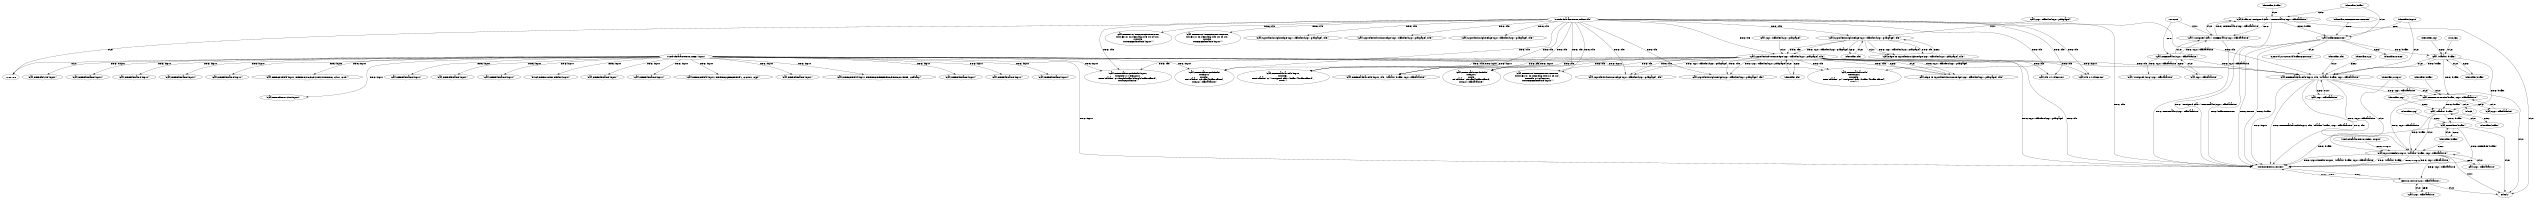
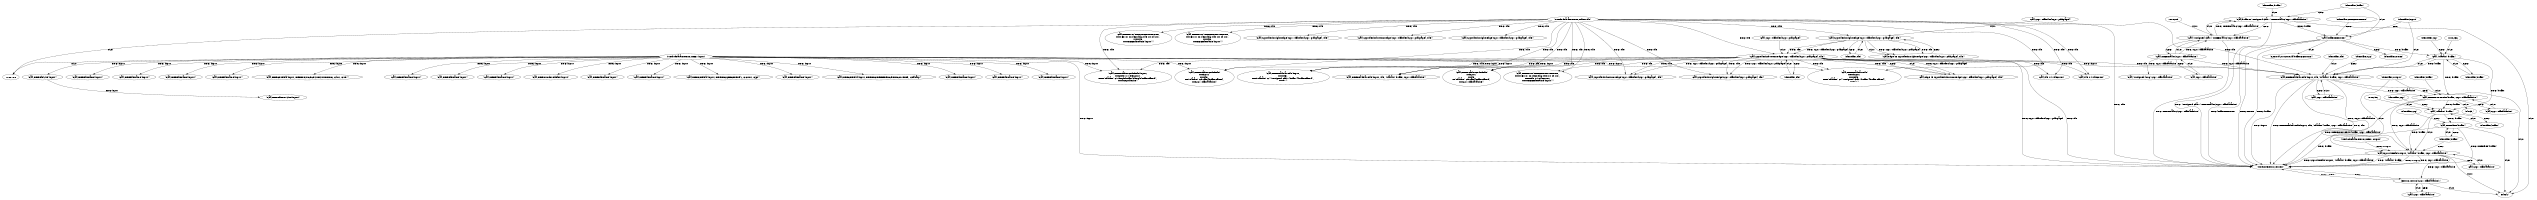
  digraph {
    n1 [label="(Call,TIFFReadRawTile(input, tile, (tdata_t) buffer, t2p->tiff_datasize))"]
    n2 [label="(Call,TIFFReverseBits(buffer, t2p->tiff_datasize))"]
    n3 [label="(Call,t2pWriteFile(output, (tdata_t) buffer, t2p->tiff_datasize))"]
    n4 [label="(Call,t2p->tiff_datasize)"]
    n5 [label="(Block,)"]
    n6 [label="(MethodReturn,tsize_t)"]
    n7 [label="(Call,(tdata_t) buffer)"]
    n8 [label="(Block,)"]
    n9 [label="(Call,t2p->tiff_datasize)"]
    n10 [label="(Return,return(t2p->tiff_datasize);)"]
    n11 [label="(Call,t2p->tiff_datasize)"]
    n12 [label="(MethodParameterIn,TIFF* input)"]
    n13 [label="(Call,TIFFReadEncodedTile(input, \n\t\t\t\t\t\ttile + i*tilecount, \n\t\t\t\t\t\t(tdata_t) &(samplebuffer[samplebufferoffset]), \n\t\t\t\t\t\tseptilesize))"]
    n14 [label="(Call,TIFFTileSize(input))"]
    n15 [label="(Call,TIFFFileName(input))"]
    n16 [label="(Call,TIFFFileName(input))"]
    n17 [label="(Call,TIFFReadEncodedTile(\n\t\t\t\tinput, \n\t\t\t\ttile, \n\t\t\t\t(tdata_t) &buffer[bufferoffset], \n\t\t\t\tt2p->tiff_datasize))"]
    n18 [label="(Call,TIFFReadRawTile(input, \n\t\t\t\t\ttile, \n\t\t\t\t\t(tdata_t) &(((unsigned char*)buffer)[bufferoffset]), \n\t\t\t\t\t-1))"]
    n19 [label="(Call,TIFFFileName(input))"]
    n20 [label="(Call,TIFFFileName(input))"]
    n21 [label="(Call,TIFFGetField(input, TIFFTAG_YCBCRSUBSAMPLING, &hor, &ver))"]
    n22 [label="(Call,TIFFTileRowSize(input))"]
    n23 [label="(Call,TIFFFileName(input))"]
    n24 [label="(Call,TIFFFileName(input))"]
    n25 [label="(Call,TIFFReadRawTile(input, tile, (tdata_t) buffer, t2p->tiff_datasize))"]
    n26 [label="(Call,TIFFReadEncodedTile(\n\t\t\tinput, \n\t\t\ttile, \n\t\t\t(tdata_t) &buffer[bufferoffset], \n\t\t\tt2p->tiff_datasize))"]
    n27 [label="(Call,TIFFFileName(input))"]
-   n28 [label="(Block,TIFFNumberOfTiles(input))"]
+   n28 [label="(Call,TIFFNumberOfTiles(input))"]
    n29 [label="(Call,TIFFFileName(input))"]
    n30 [label="(Call,TIFFFileName(input))"]
    n31 [label="(Call,TIFFGetField(input, TIFFTAG_JPEGTABLES, &count, &jpt))"]
    n32 [label="(Call,TIFFFileName(input))"]
    n33 [label="(Call,TIFFReadRawTile(\n\t\t\t\t\t\tinput, \n\t\t\t\t\t\ttile, \n\t\t\t\t\t\t(tdata_t) &(((unsigned char*)buffer)[bufferoffset]), \n\t\t\t\t\t\t-1))"]
    n34 [label="(Call,TIFFGetField(input, TIFFTAG_REFERENCEBLACKWHITE, &xfloatp))"]
    n35 [label="(Call,TIFFFileName(input))"]
    n36 [label="(Call,TIFFFileName(input))"]
    n37 [label="(Call,TIFFFileName(input))"]
    1000108
    n39 [label="(Call,t2p_tile_is_bottom_edge(t2p->tiff_tiles[t2p->pdf_page], tile))"]
    n40 [label="(Call,edge |= t2p_tile_is_bottom_edge(t2p->tiff_tiles[t2p->pdf_page], tile))"]
    n41 [label="(Call,tile + i*tilecount)"]
    n42 [label="(Call,tile + i*tilecount)"]
    n43 [label="(Call,t2p_tile_is_right_edge(t2p->tiff_tiles[t2p->pdf_page], tile))"]
    n44 [label="(Call,t2p_tile_is_bottom_edge(t2p->tiff_tiles[t2p->pdf_page], tile))"]
    n45 [label="(Call,TIFFError(TIFF2PDF_MODULE, \n\t\t\t\t\t\t\"Error on decoding tile %u of %s\", \n\t\t\t\t\t\ttile + i*tilecount, \n\t\t\t\t\t\tTIFFFileName(input)))"]
    n46 [label="(Identifier,tile)"]
    n47 [label="(Call,t2p_tile_is_right_edge(t2p->tiff_tiles[t2p->pdf_page], tile))"]
    n48 [label="(Call,edge |= t2p_tile_is_right_edge(t2p->tiff_tiles[t2p->pdf_page], tile))"]
    n49 [label="(Identifier,tile)"]
    n50 [label="(MethodParameterIn,ttile_t tile)"]
    n51 [label="(Call,TIFFError(TIFF2PDF_MODULE, \n\t\t\t\t\t\"Error on decoding tile %u of %s\", \n\t\t\t\t\ttile, \n\t\t\t\t\tTIFFFileName(input)))"]
    n52 [label="(Call,TIFFError(TIFF2PDF_MODULE, \n\t\t\t\t\"Error on decoding tile %u of %s\", \n\t\t\t\ttile, \n\t\t\t\tTIFFFileName(input)))"]
    n53 [label="(Call,t2p_tile_is_right_edge(t2p->tiff_tiles[t2p->pdf_page], tile))"]
    n54 [label="(Call,t2p_tile_is_bottom_edge(t2p->tiff_tiles[t2p->pdf_page], tile))"]
    n55 [label="(Call,t2p_tile_is_right_edge(t2p->tiff_tiles[t2p->pdf_page], tile))"]
    n56 [label="(Call,(tdata_t) buffer)"]
    n57 [label="(Identifier,buffer)"]
    n58 [label="(Call,_TIFFfree(buffer))"]
    n59 [label="(Identifier,buffer)"]
    n60 [label="(Call,buffer==NULL)"]
    n61 [label="(ControlStructure,if(buffer==NULL))"]
    n62 [label="(Identifier,NULL)"]
    n63 [label="(Call,buffer= (unsigned char*) _TIFFmalloc(t2p->tiff_datasize))"]
    n64 [label="(Call,(unsigned char*) _TIFFmalloc(t2p->tiff_datasize))"]
    n65 [label="(Call,_TIFFmalloc(t2p->tiff_datasize))"]
    n66 [label="(Call,t2p->tiff_datasize)"]
    n67 [label="(Call,(unsigned long) t2p->tiff_datasize)"]
    n68 [label="(Identifier,buffer)"]
    n69 [label="(Call,t2p->tiff_datasize)"]
    n70 [label="(Call,t2p->tiff_tiles[t2p->pdf_page])"]
    n71 [label="(Identifier,input)"]
    n72 [label="(Identifier,output)"]
    n73 [label="(Identifier,buffer)"]
    n74 [label="(Identifier,buffer)"]
    n75 [label="(Identifier,tile)"]
    n76 [label="(MethodParameterIn,TIFF* output)"]
    n77 [label="(Identifier,t2p)"]
    n78 [label="(Identifier,t2p)"]
    n79 [label="(Call,t2p->tiff_tiles[t2p->pdf_page])"]
    n80 [label="(Identifier,t2p)"]
    n81 [label="(Identifier,buffer)"]
-   n82 [label="(Identifier,TIFF2PDF_MODULE)"]
+   n82 [label="(Identifier,TIFF2PDF_PDF)"]
    n83 [label="(Identifier,t2p)"]
    1000236
    1000205
+   1000256
    n1 -> n2 [label="DDG: t2p->tiff_datasize"]
    n1 -> n3 [label="DDG: t2p->tiff_datasize"]
    n1 -> n4 [label="CFG: "]
    n1 -> n5 [label="AST: "]
    n1 -> n6 [label="DDG: input"]
    n1 -> n6 [label="DDG: TIFFReadRawTile(input, tile, (tdata_t) buffer, t2p->tiff_datasize)"]
    n1 -> n6 [label="DDG: tile"]
    n2 -> n3 [label="DDG: t2p->tiff_datasize"]
+   n2 -> n6 [label="DDG: TIFFReverseBits(buffer, t2p->tiff_datasize)"]
    n2 -> n7 [label="DDG: buffer"]
    n2 -> n8 [label="AST: "]
    n2 -> n9 [label="CFG: "]
    n3 -> n5 [label="AST: "]
    n3 -> n6 [label="DDG: t2pWriteFile(output, (tdata_t) buffer, t2p->tiff_datasize)"]
    n3 -> n6 [label="DDG: (tdata_t) buffer"]
    n3 -> n6 [label="DDG: output"]
    n3 -> n6 [label="DDG: t2p->tiff_datasize"]
    n3 -> n10 [label="DDG: t2p->tiff_datasize"]
    n3 -> n11 [label="CFG: "]
    n4 -> n1 [label="AST: "]
    n6 -> n10 [label="CFG: "]
    n7 -> n3 [label="AST: "]
    n7 -> n3 [label="DDG: buffer"]
    n7 -> n58 [label="DDG: buffer"]
    n7 -> n59 [label="CFG: "]
    n9 -> n2 [label="AST: "]
    n10 -> n5 [label="AST: "]
    n10 -> n6 [label="DDG: <RET>"]
    n10 -> n69 [label="CFG: "]
    n11 -> n3 [label="AST: "]
    n12 -> n1 [label="DDG: input"]
    n12 -> n6 [label="DDG: input"]
    n12 -> n13 [label="DDG: input"]
-   n12 -> n14 [label="DDG: output"]
+   n12 -> n14 [label="DDG: input"]
    n12 -> n15 [label="DDG: input"]
    n12 -> n16 [label="DDG: input"]
    n12 -> n17 [label="DDG: input"]
    n12 -> n18 [label="DDG: input"]
    n12 -> n19 [label="DDG: input"]
    n12 -> n20 [label="DDG: input"]
    n12 -> n21 [label="DDG: input"]
-   n12 -> n22 [label="DDG: input"]
+   n14 -> n22 [label="DDG: input"]
    n12 -> n23 [label="DDG: input"]
    n12 -> n24 [label="DDG: input"]
    n12 -> n25 [label="DDG: input"]
    n12 -> n26 [label="DDG: input"]
    n12 -> n27 [label="DDG: input"]
    n12 -> n28 [label="DDG: input"]
    n12 -> n29 [label="DDG: input"]
    n12 -> n30 [label="DDG: input"]
    n12 -> n31 [label="DDG: input"]
    n12 -> n32 [label="DDG: input"]
    n12 -> n33 [label="DDG: input"]
    n12 -> n34 [label="DDG: input"]
    n12 -> n35 [label="DDG: input"]
    n12 -> n36 [label="DDG: input"]
    n12 -> n37 [label="DDG: input"]
    n12 -> 1000108 [label="AST: "]
    n39 -> n1 [label="DDG: tile"]
    n39 -> n6 [label="DDG: t2p->tiff_tiles[t2p->pdf_page]"]
    n39 -> n6 [label="DDG: tile"]
    n39 -> n13 [label="DDG: tile"]
    n39 -> n17 [label="DDG: tile"]
    n39 -> n18 [label="DDG: tile"]
    n39 -> n25 [label="DDG: tile"]
    n39 -> n26 [label="DDG: tile"]
    n39 -> n33 [label="DDG: tile"]
    n39 -> n40 [label="AST: "]
    n39 -> n40 [label="DDG: t2p->tiff_tiles[t2p->pdf_page]"]
    n39 -> n40 [label="DDG: tile"]
    n39 -> n41 [label="DDG: tile"]
    n39 -> n42 [label="DDG: tile"]
    n39 -> n43 [label="DDG: t2p->tiff_tiles[t2p->pdf_page]"]
    n39 -> n43 [label="DDG: tile"]
    n39 -> n44 [label="DDG: t2p->tiff_tiles[t2p->pdf_page]"]
    n39 -> n44 [label="DDG: tile"]
    n39 -> n45 [label="DDG: tile"]
    n39 -> n46 [label="CFG: "]
    n40 -> n39 [label="CFG: "]
    n46 -> n39 [label="AST: "]
    n47 -> n39 [label="DDG: t2p->tiff_tiles[t2p->pdf_page]"]
    n47 -> n39 [label="DDG: tile"]
    n47 -> n48 [label="AST: "]
    n47 -> n48 [label="DDG: t2p->tiff_tiles[t2p->pdf_page]"]
    n47 -> n48 [label="DDG: tile"]
    n47 -> n49 [label="CFG: "]
    n48 -> n47 [label="CFG: "]
    n49 -> n47 [label="AST: "]
    n50 -> n1 [label="DDG: tile"]
    n50 -> n6 [label="DDG: tile"]
    n50 -> n13 [label="DDG: tile"]
    n50 -> n17 [label="DDG: tile"]
    n50 -> n18 [label="DDG: tile"]
    n50 -> n25 [label="DDG: tile"]
    n50 -> n26 [label="DDG: tile"]
    n50 -> n33 [label="DDG: tile"]
    n50 -> 1000108 [label="AST: "]
    n50 -> n39 [label="DDG: tile"]
    n50 -> n41 [label="DDG: tile"]
    n50 -> n42 [label="DDG: tile"]
    n50 -> n43 [label="DDG: tile"]
    n50 -> n44 [label="DDG: tile"]
    n50 -> n45 [label="DDG: tile"]
    n50 -> n47 [label="DDG: tile"]
    n50 -> n51 [label="DDG: tile"]
    n50 -> n52 [label="DDG: tile"]
    n50 -> n53 [label="DDG: tile"]
    n50 -> n54 [label="DDG: tile"]
    n50 -> n55 [label="DDG: tile"]
    n56 -> n1 [label="AST: "]
    n56 -> n1 [label="DDG: buffer"]
    n56 -> n2 [label="DDG: buffer"]
    n56 -> n7 [label="DDG: buffer"]
    n56 -> n57 [label="CFG: "]
    n57 -> n56 [label="AST: "]
    n58 -> n5 [label="AST: "]
    n58 -> n6 [label="DDG: buffer"]
    n58 -> n6 [label="DDG: _TIFFfree(buffer)"]
    n58 -> n68 [label="CFG: "]
    n59 -> n7 [label="AST: "]
    n60 -> n6 [label="DDG: buffer"]
    n60 -> n6 [label="DDG: buffer==NULL"]
    n60 -> n6 [label="DDG: NULL"]
    n60 -> n56 [label="DDG: buffer"]
    n60 -> n61 [label="AST: "]
    n60 -> n62 [label="CFG: "]
    n63 -> n5 [label="AST: "]
    n63 -> n6 [label="DDG: (unsigned char*) _TIFFmalloc(t2p->tiff_datasize)"]
    n63 -> n60 [label="DDG: buffer"]
    n63 -> n64 [label="CFG: "]
    n64 -> n6 [label="DDG: _TIFFmalloc(t2p->tiff_datasize)"]
    n64 -> n63 [label="AST: "]
    n64 -> n63 [label="DDG: _TIFFmalloc(t2p->tiff_datasize)"]
-   1000205 -> n65 [label="CFG: "]
+   n64 -> n65 [label="CFG: "]
    n65 -> n1 [label="DDG: t2p->tiff_datasize"]
    n65 -> n64 [label="AST: "]
    n65 -> n64 [label="DDG: t2p->tiff_datasize"]
    n65 -> n66 [label="CFG: "]
    n65 -> n67 [label="DDG: t2p->tiff_datasize"]
    n66 -> n65 [label="AST: "]
    n68 -> n3 [label="CFG: "]
    n68 -> n58 [label="AST: "]
    n69 -> n10 [label="AST: "]
    n70 -> n47 [label="AST: "]
    n71 -> n1 [label="AST: "]
    n71 -> n60 [label="CFG: "]
-   n72 -> n2 [label="AST: "]
+   n72 -> n2 [label="CFG: "]
    n72 -> n3 [label="AST: "]
    n73 -> n63 [label="AST: "]
    n74 -> n60 [label="AST: "]
    n74 -> n63 [label="CFG: "]
    n75 -> n1 [label="AST: "]
    n76 -> n3 [label="DDG: output"]
    n77 -> n56 [label="CFG: "]
    n78 -> n58 [label="CFG: "]
    n79 -> n39 [label="AST: "]
    n80 -> n1 [label="CFG: "]
    n81 -> n2 [label="AST: "]
    n82 -> n60 [label="CFG: "]
    n83 -> n7 [label="CFG: "]
    1000236 -> n56 [label="AST: "]
    1000205 -> n64 [label="AST: "]
+   1000256 -> n7 [label="AST: "]
  }
